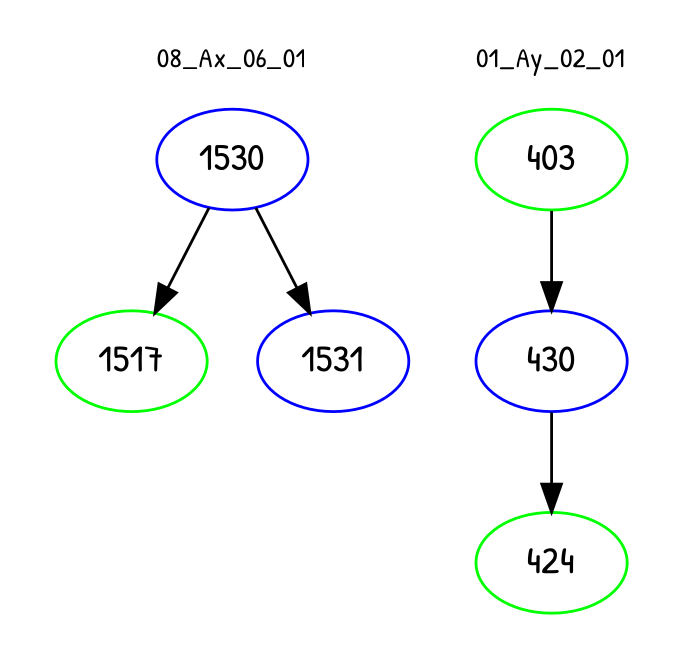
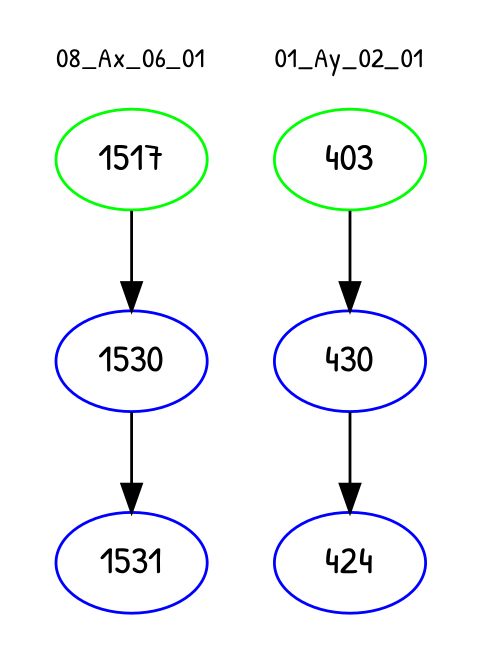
  digraph {
    fontname="Patrick Hand"
    node [color=blue fontname="Patrick Hand"]
    edge [color=black fontname="Patrick Hand"]
    n1 [color=green label=1517]
    n2 [label=1530]
    n3 [label=1531]
    n4 [color=green label=403]
    n5 [label=430]
-   n6 [color=green label=424]
+   n6 [label=424]
    subgraph cluster_1 {
      color=white
      fontsize=10
      label="08_Ax_06_01"
      n1
      n2
      n3
    }
    subgraph cluster_2 {
      color=white
      fontsize=10
      label="01_Ay_02_01"
      n4
      n5
      n6
    }
-   n2 -> n1
+   n1 -> n2
    n2 -> n3
    n4 -> n5
    n5 -> n6
  }
